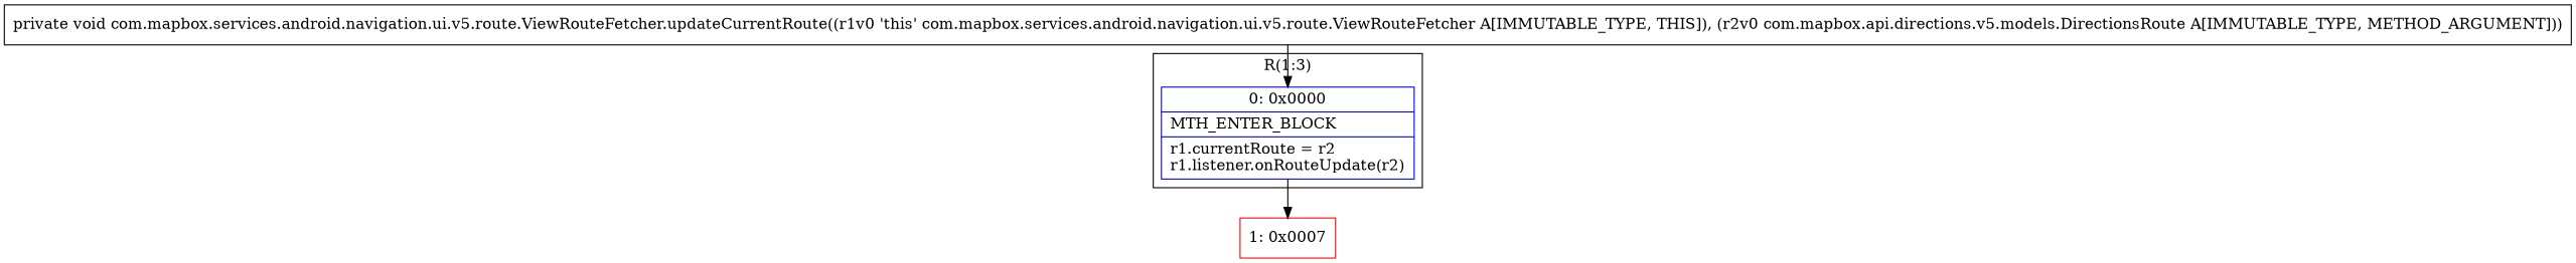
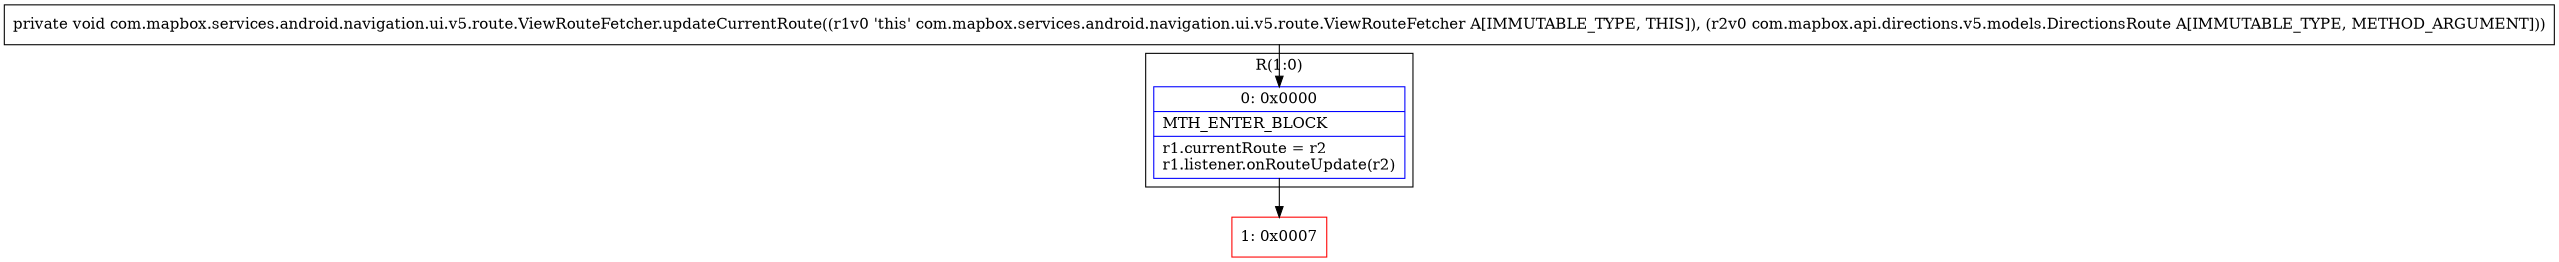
  digraph {
    node [shape=record]
    n1 [color=blue label="{0\:\ 0x0000|MTH_ENTER_BLOCK\l|r1.currentRoute = r2\lr1.listener.onRouteUpdate(r2)\l}"]
    n2 [color=red label="{1\:\ 0x0007}"]
    n3 [label="{private void com.mapbox.services.android.navigation.ui.v5.route.ViewRouteFetcher.updateCurrentRoute((r1v0 'this' com.mapbox.services.android.navigation.ui.v5.route.ViewRouteFetcher A[IMMUTABLE_TYPE, THIS]), (r2v0 com.mapbox.api.directions.v5.models.DirectionsRoute A[IMMUTABLE_TYPE, METHOD_ARGUMENT])) }"]
    subgraph cluster_1 {
-     label="R(1:3)"
+     label="R(1:0)"
      n1
    }
    n1 -> n2
    n3 -> n1
  }
